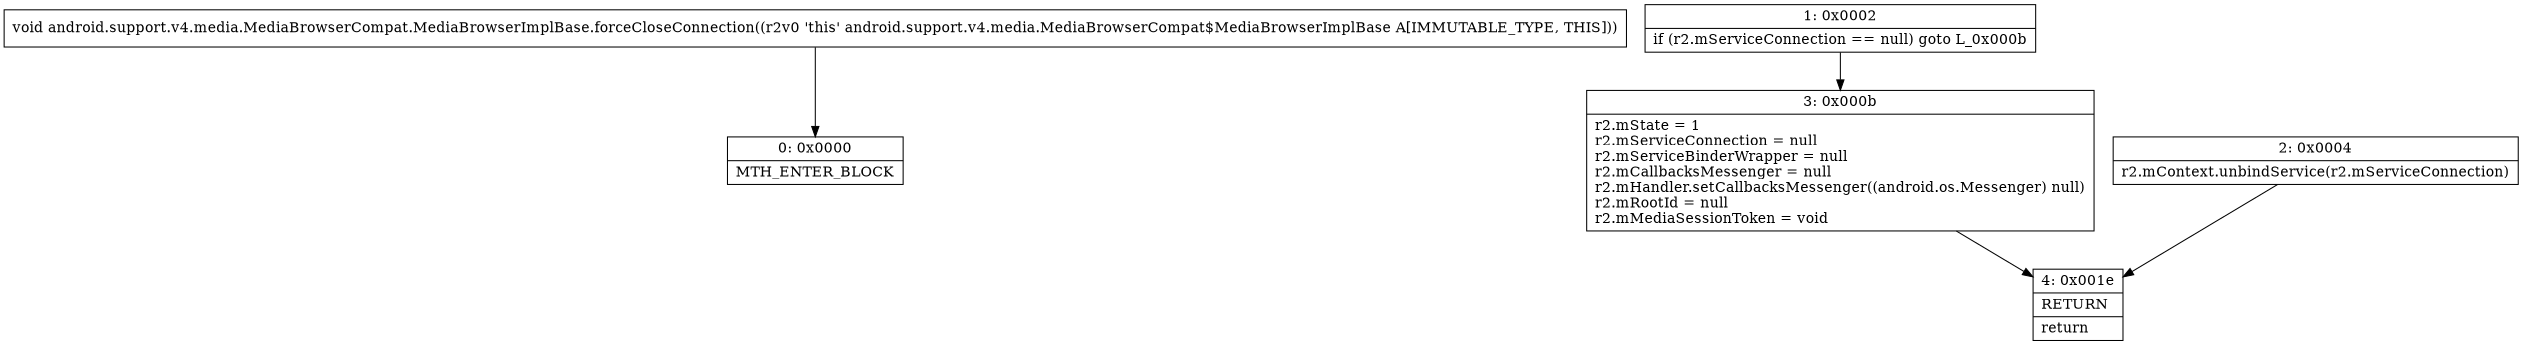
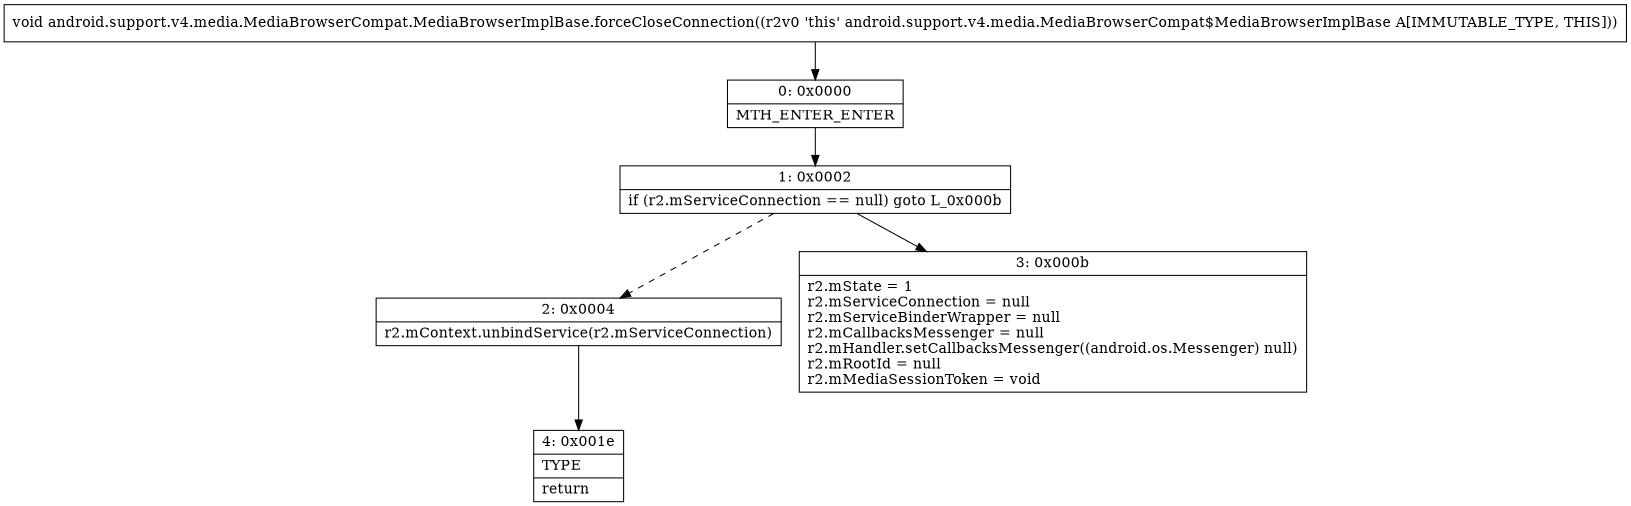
  digraph {
    node [shape=record]
-   n1 [label="{0\:\ 0x0000|MTH_ENTER_BLOCK\l}"]
+   n1 [label="{0\:\ 0x0000|MTH_ENTER_ENTER\l}"]
    n2 [label="{1\:\ 0x0002|if (r2.mServiceConnection == null) goto L_0x000b\l}"]
    n3 [label="{2\:\ 0x0004|r2.mContext.unbindService(r2.mServiceConnection)\l}"]
    n4 [label="{3\:\ 0x000b|r2.mState = 1\lr2.mServiceConnection = null\lr2.mServiceBinderWrapper = null\lr2.mCallbacksMessenger = null\lr2.mHandler.setCallbacksMessenger((android.os.Messenger) null)\lr2.mRootId = null\lr2.mMediaSessionToken = void\l}"]
-   n5 [label="{4\:\ 0x001e|RETURN\l|return\l}"]
+   n5 [label="{4\:\ 0x001e|TYPE\l|return\l}"]
    n6 [label="{void android.support.v4.media.MediaBrowserCompat.MediaBrowserImplBase.forceCloseConnection((r2v0 'this' android.support.v4.media.MediaBrowserCompat$MediaBrowserImplBase A[IMMUTABLE_TYPE, THIS])) }"]
+   n1 -> n2
+   n2 -> n3 [style=dashed]
    n2 -> n4
    n3 -> n5
-   n4 -> n5
    n6 -> n1
  }
